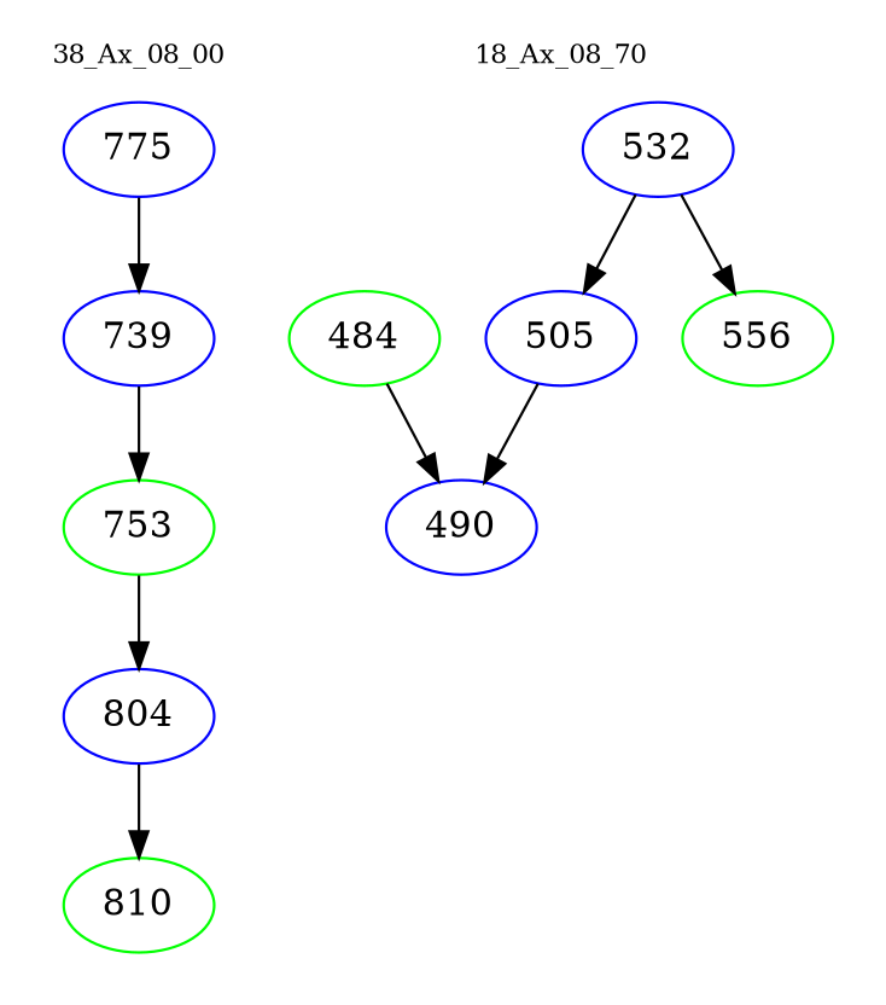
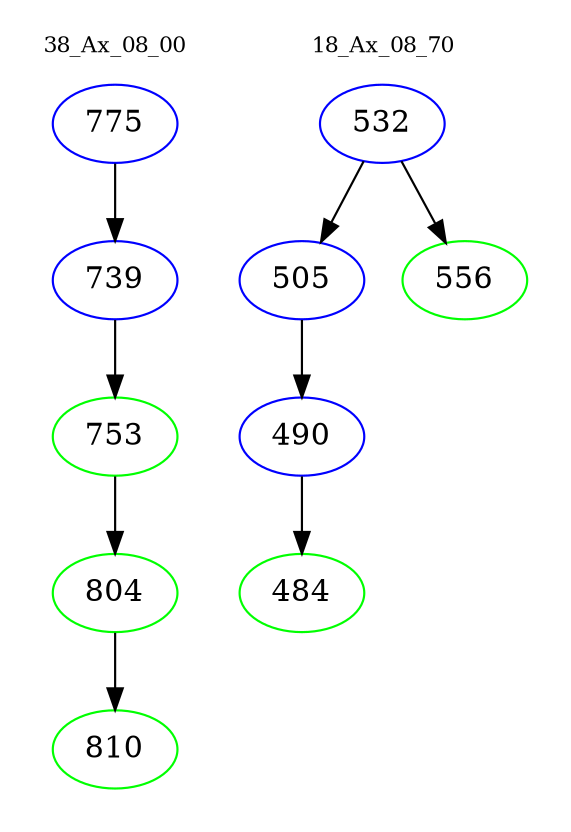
  digraph {
    node [color=blue]
    edge [color=black]
    n1 [label=775]
    n2 [label=739]
-   n3 [label=804]
+   n3 [color=green label=804]
    n4 [color=green label=753]
    n5 [color=green label=810]
    n6 [label=505]
    n7 [label=490]
    n8 [label=532]
    n9 [color=green label=484]
    n10 [color=green label=556]
    subgraph cluster_1 {
      color=white
      fontsize=10
      label="38_Ax_08_00"
      n1
      n2
      n3
      n4
      n5
    }
    subgraph cluster_2 {
      color=white
      fontsize=10
      label="18_Ax_08_70"
      n6
      n7
      n8
      n9
      n10
    }
    n1 -> n2
    n2 -> n4
    n3 -> n5
    n4 -> n3
    n6 -> n7
-   n9 -> n7
+   n7 -> n9
    n8 -> n6
    n8 -> n10
  }
